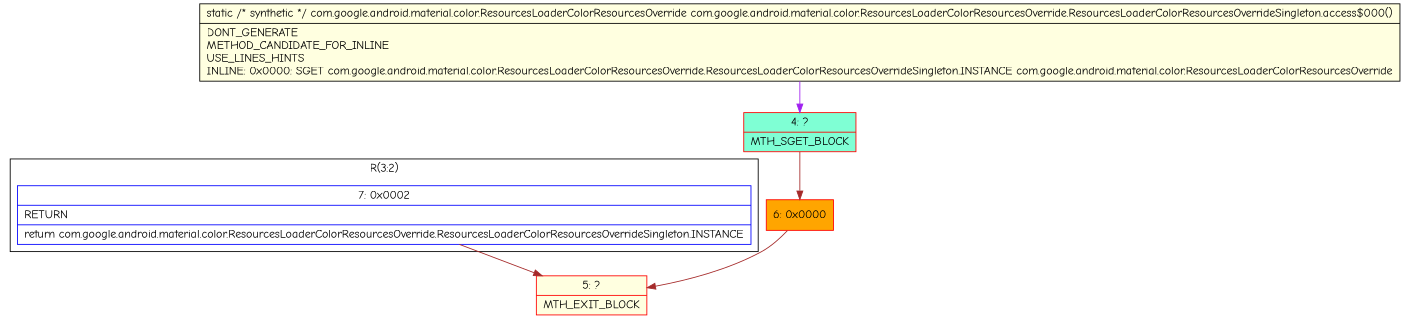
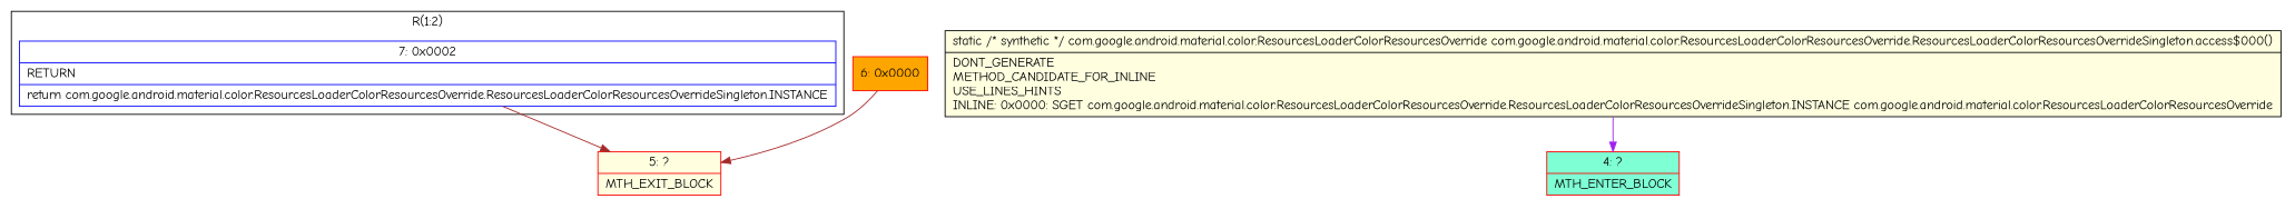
  digraph {
    fontname="Comic Neue"
    node [color=red fillcolor=lightyellow fontname="Comic Neue" shape=record style=filled]
    edge [color=brown fontname="Comic Neue"]
    n1 [color=blue fillcolor=white label="{7\:\ 0x0002|RETURN\l|return com.google.android.material.color.ResourcesLoaderColorResourcesOverride.ResourcesLoaderColorResourcesOverrideSingleton.INSTANCE\l}"]
    n2 [label="{5\:\ ?|MTH_EXIT_BLOCK\l}"]
-   n3 [fillcolor=aquamarine label="{4\:\ ?|MTH_SGET_BLOCK\l}"]
+   n3 [fillcolor=aquamarine label="{4\:\ ?|MTH_ENTER_BLOCK\l}"]
    n4 [fillcolor=orange label="{6\:\ 0x0000}"]
    n5 [label="{static \/* synthetic *\/ com.google.android.material.color.ResourcesLoaderColorResourcesOverride com.google.android.material.color.ResourcesLoaderColorResourcesOverride.ResourcesLoaderColorResourcesOverrideSingleton.access$000()  | DONT_GENERATE\lMETHOD_CANDIDATE_FOR_INLINE\lUSE_LINES_HINTS\lINLINE: 0x0000: SGET   com.google.android.material.color.ResourcesLoaderColorResourcesOverride.ResourcesLoaderColorResourcesOverrideSingleton.INSTANCE com.google.android.material.color.ResourcesLoaderColorResourcesOverride\l}" color=""]
    subgraph cluster_1 {
-     label="R(3:2)"
+     label="R(1:2)"
      n1
    }
    n1 -> n2
-   n3 -> n4
    n4 -> n2
    n5 -> n3 [color=purple]
  }
